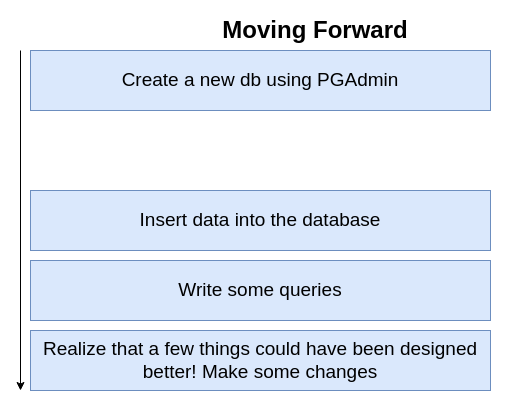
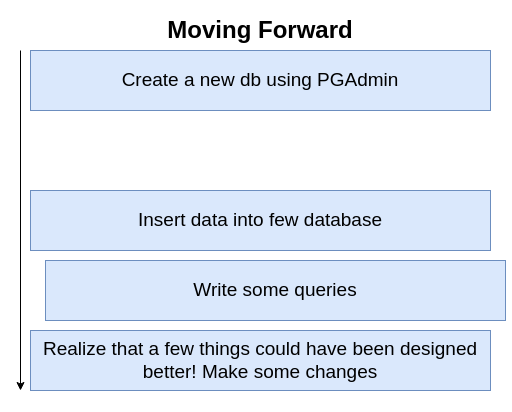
  <mxCell id="0" />
  <mxCell id="1" parent="0" />
  <mxCell id="2" value="Create a new db using PGAdmin" style="rounded=0;whiteSpace=wrap;html=1;fillColor=#dae8fc;strokeColor=#6c8ebf;fontSize=19;" vertex="1" parent="1"><mxGeometry x="30" y="50" width="460" height="60" as="geometry" /></mxCell>
- <mxCell id="3" value="Insert data into the database" style="rounded=0;whiteSpace=wrap;html=1;fillColor=#dae8fc;strokeColor=#6c8ebf;fontSize=19;" vertex="1" parent="1"><mxGeometry x="30" y="190" width="460" height="60" as="geometry" /></mxCell>
- <mxCell id="4" value="Write some queries" style="rounded=0;whiteSpace=wrap;html=1;fillColor=#dae8fc;strokeColor=#6c8ebf;fontSize=19;" vertex="1" parent="1"><mxGeometry x="30" y="260" width="460" height="60" as="geometry" /></mxCell>
+ <mxCell id="3" value="Insert data into few database" style="rounded=0;whiteSpace=wrap;html=1;fillColor=#dae8fc;strokeColor=#6c8ebf;fontSize=19;" vertex="1" parent="1"><mxGeometry x="30" y="190" width="460" height="60" as="geometry" /></mxCell>
+ <mxCell id="4" value="Write some queries" style="rounded=0;whiteSpace=wrap;html=1;fillColor=#dae8fc;strokeColor=#6c8ebf;fontSize=19;" vertex="1" parent="1"><mxGeometry x="45" y="260" width="460" height="60" as="geometry" /></mxCell>
  <mxCell id="5" value="Realize that a few things could have been designed better! Make some changes" style="rounded=0;whiteSpace=wrap;html=1;fillColor=#dae8fc;strokeColor=#6c8ebf;fontSize=19;" vertex="1" parent="1"><mxGeometry x="30" y="330" width="460" height="60" as="geometry" /></mxCell>
  <mxCell id="6" value="" style="endArrow=classic;html=1;fontSize=19;" edge="1" parent="1"><mxGeometry width="50" height="50" relative="1" as="geometry"><mxPoint x="20" y="50" as="sourcePoint" /><mxPoint x="20" y="390" as="targetPoint" /></mxGeometry></mxCell>
- <mxCell id="7" value="Moving Forward" style="text;html=1;strokeColor=none;fillColor=none;align=center;verticalAlign=middle;whiteSpace=wrap;rounded=0;fontSize=24;fontStyle=1" vertex="1" parent="1"><mxGeometry x="195" y="20" width="240" height="20" as="geometry" /></mxCell>
+ <mxCell id="7" value="Moving Forward" style="text;html=1;strokeColor=none;fillColor=none;align=center;verticalAlign=middle;whiteSpace=wrap;rounded=0;fontSize=24;fontStyle=1" vertex="1" parent="1"><mxGeometry x="140" y="20" width="240" height="20" as="geometry" /></mxCell>
